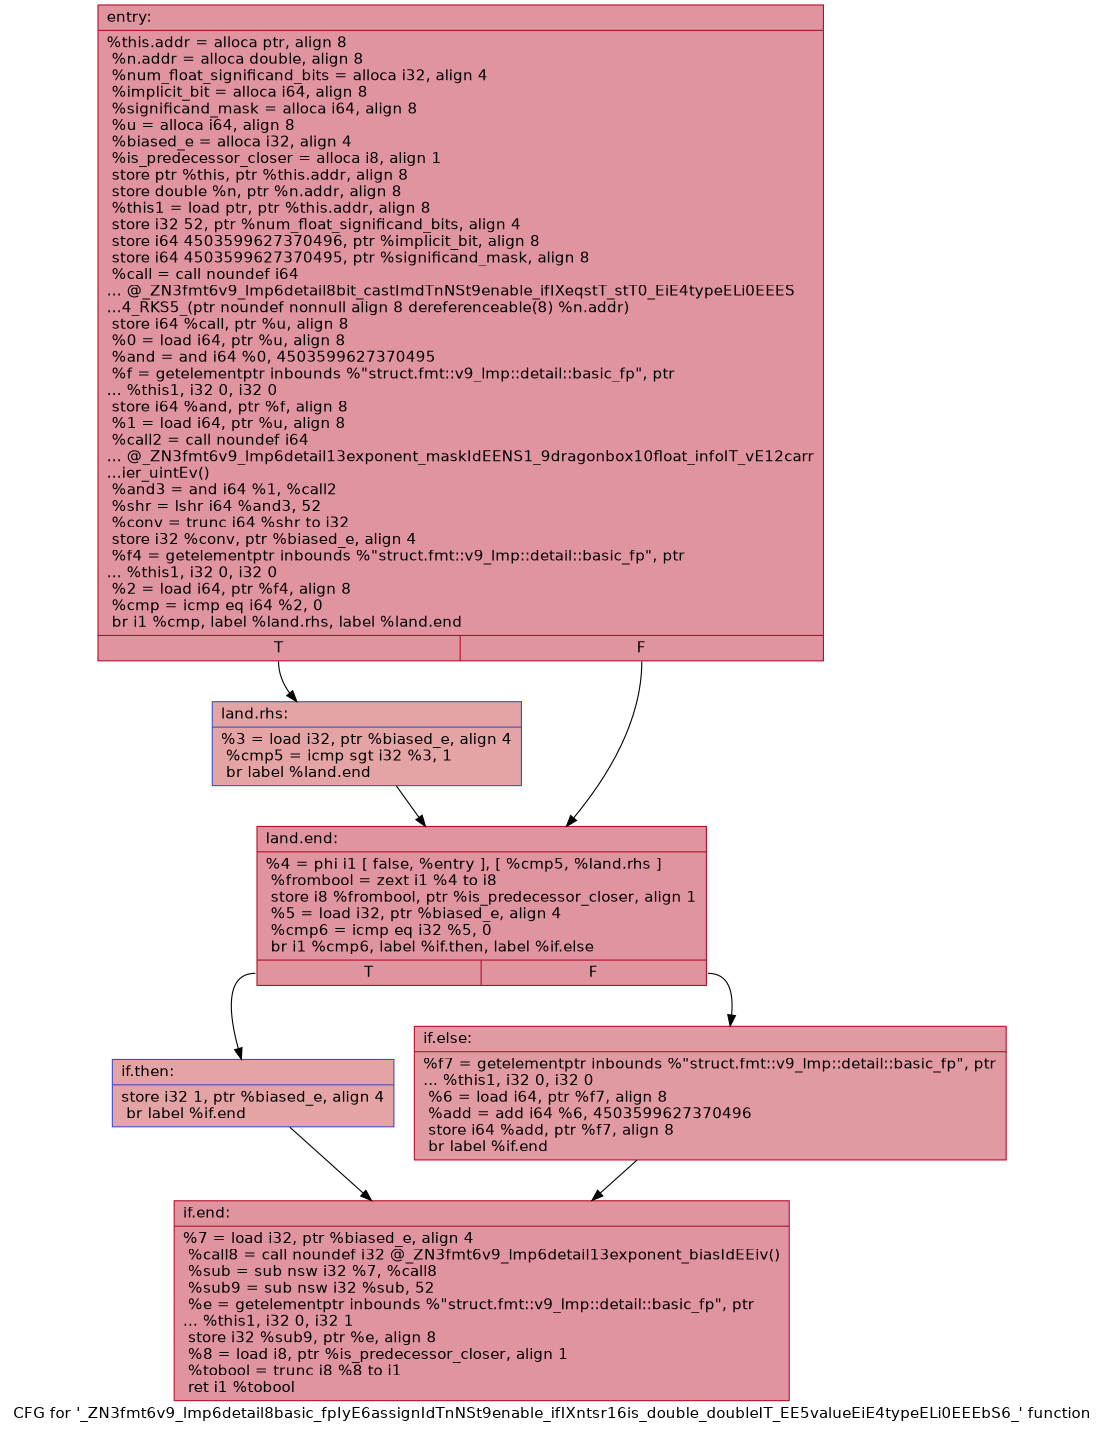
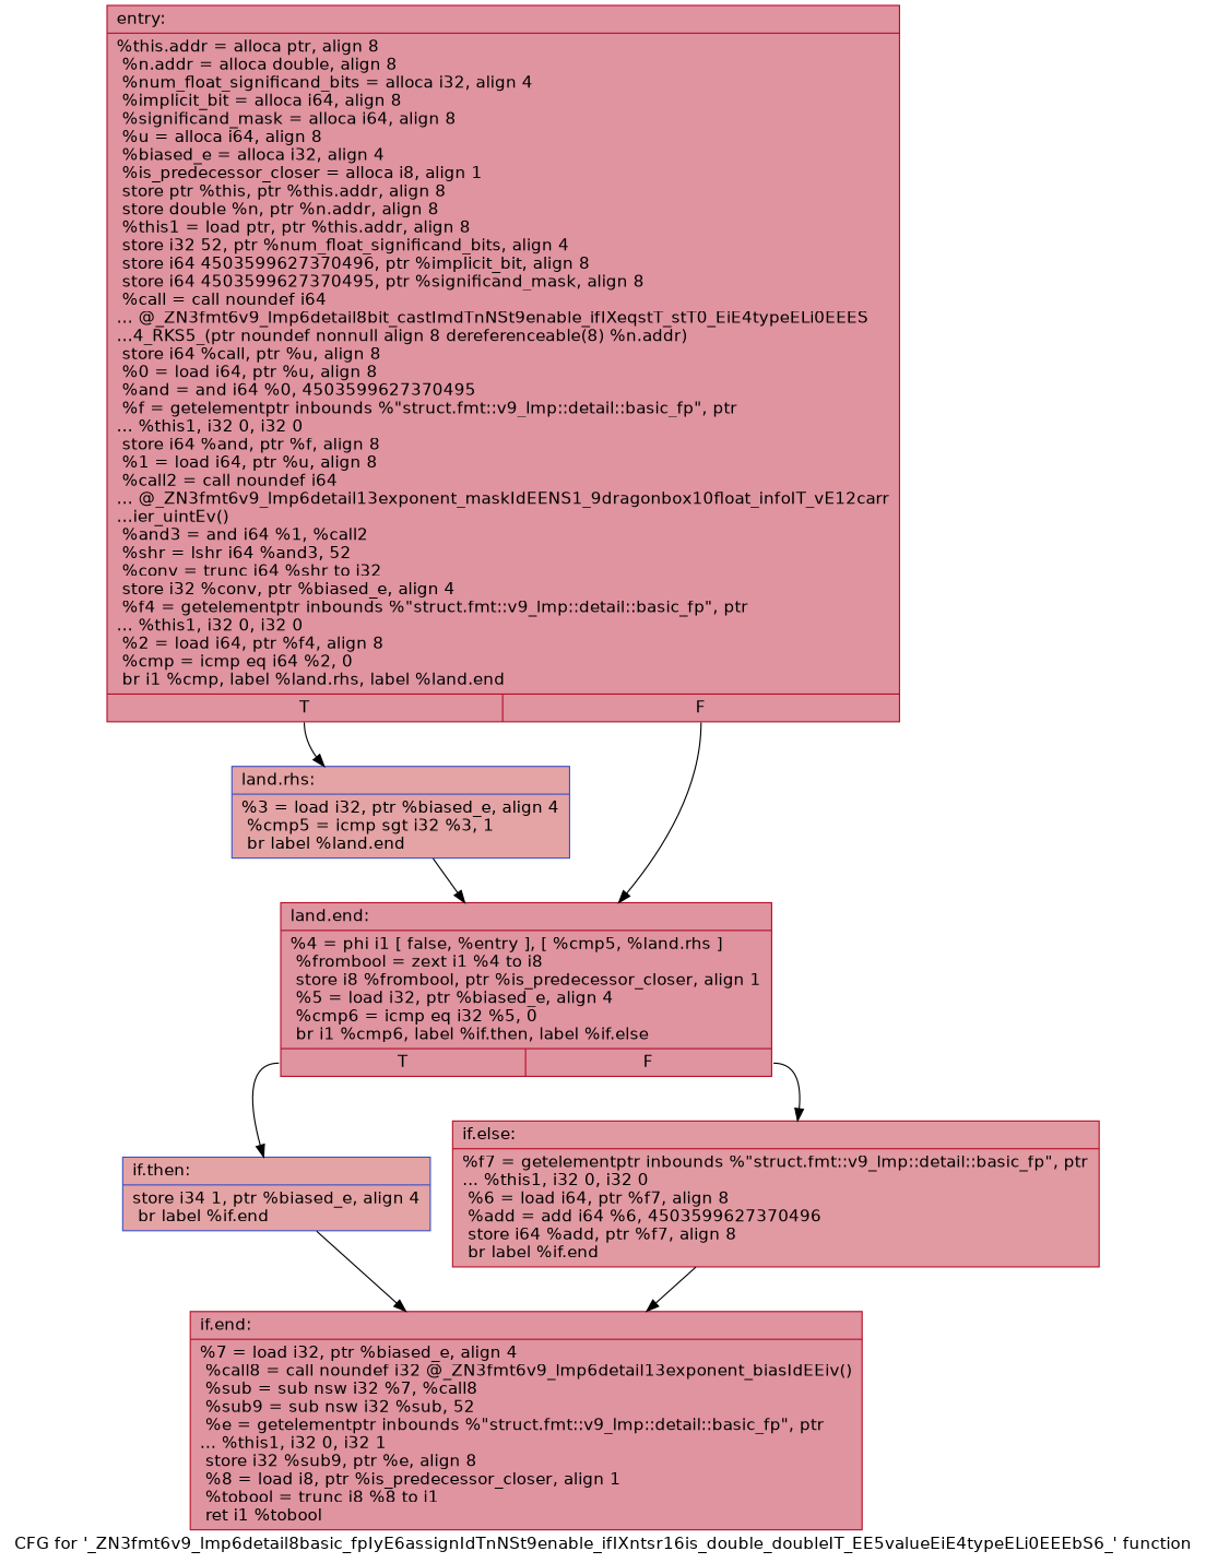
  digraph {
    label="CFG for '_ZN3fmt6v9_lmp6detail8basic_fpIyE6assignIdTnNSt9enable_ifIXntsr16is_double_doubleIT_EE5valueEiE4typeELi0EEEbS6_' function"
    fontname="DejaVu Sans"
    node [color="#b70d28ff" fillcolor="#b70d2870" fontname="DejaVu Sans" shape=record style=filled]
    edge [fontname="DejaVu Sans"]
    n1 [label="{entry:\l|  %this.addr = alloca ptr, align 8\l  %n.addr = alloca double, align 8\l  %num_float_significand_bits = alloca i32, align 4\l  %implicit_bit = alloca i64, align 8\l  %significand_mask = alloca i64, align 8\l  %u = alloca i64, align 8\l  %biased_e = alloca i32, align 4\l  %is_predecessor_closer = alloca i8, align 1\l  store ptr %this, ptr %this.addr, align 8\l  store double %n, ptr %n.addr, align 8\l  %this1 = load ptr, ptr %this.addr, align 8\l  store i32 52, ptr %num_float_significand_bits, align 4\l  store i64 4503599627370496, ptr %implicit_bit, align 8\l  store i64 4503599627370495, ptr %significand_mask, align 8\l  %call = call noundef i64\l... @_ZN3fmt6v9_lmp6detail8bit_castImdTnNSt9enable_ifIXeqstT_stT0_EiE4typeELi0EEES\l...4_RKS5_(ptr noundef nonnull align 8 dereferenceable(8) %n.addr)\l  store i64 %call, ptr %u, align 8\l  %0 = load i64, ptr %u, align 8\l  %and = and i64 %0, 4503599627370495\l  %f = getelementptr inbounds %\"struct.fmt::v9_lmp::detail::basic_fp\", ptr\l... %this1, i32 0, i32 0\l  store i64 %and, ptr %f, align 8\l  %1 = load i64, ptr %u, align 8\l  %call2 = call noundef i64\l... @_ZN3fmt6v9_lmp6detail13exponent_maskIdEENS1_9dragonbox10float_infoIT_vE12carr\l...ier_uintEv()\l  %and3 = and i64 %1, %call2\l  %shr = lshr i64 %and3, 52\l  %conv = trunc i64 %shr to i32\l  store i32 %conv, ptr %biased_e, align 4\l  %f4 = getelementptr inbounds %\"struct.fmt::v9_lmp::detail::basic_fp\", ptr\l... %this1, i32 0, i32 0\l  %2 = load i64, ptr %f4, align 8\l  %cmp = icmp eq i64 %2, 0\l  br i1 %cmp, label %land.rhs, label %land.end\l|{<s0>T|<s1>F}}"]
    n2 [color="#3d50c3ff" fillcolor="#c32e3170" label="{land.rhs:\l|  %3 = load i32, ptr %biased_e, align 4\l  %cmp5 = icmp sgt i32 %3, 1\l  br label %land.end\l}"]
    n3 [label="{land.end:\l|  %4 = phi i1 [ false, %entry ], [ %cmp5, %land.rhs ]\l  %frombool = zext i1 %4 to i8\l  store i8 %frombool, ptr %is_predecessor_closer, align 1\l  %5 = load i32, ptr %biased_e, align 4\l  %cmp6 = icmp eq i32 %5, 0\l  br i1 %cmp6, label %if.then, label %if.else\l|{<s0>T|<s1>F}}"]
-   n4 [color="#3d50c3ff" fillcolor="#c32e3170" label="{if.then:\l|  store i32 1, ptr %biased_e, align 4\l  br label %if.end\l}"]
+   n4 [color="#3d50c3ff" fillcolor="#c32e3170" label="{if.then:\l|  store i34 1, ptr %biased_e, align 4\l  br label %if.end\l}"]
    n5 [fillcolor="#bb1b2c70" label="{if.else:\l|  %f7 = getelementptr inbounds %\"struct.fmt::v9_lmp::detail::basic_fp\", ptr\l... %this1, i32 0, i32 0\l  %6 = load i64, ptr %f7, align 8\l  %add = add i64 %6, 4503599627370496\l  store i64 %add, ptr %f7, align 8\l  br label %if.end\l}"]
    n6 [label="{if.end:\l|  %7 = load i32, ptr %biased_e, align 4\l  %call8 = call noundef i32 @_ZN3fmt6v9_lmp6detail13exponent_biasIdEEiv()\l  %sub = sub nsw i32 %7, %call8\l  %sub9 = sub nsw i32 %sub, 52\l  %e = getelementptr inbounds %\"struct.fmt::v9_lmp::detail::basic_fp\", ptr\l... %this1, i32 0, i32 1\l  store i32 %sub9, ptr %e, align 8\l  %8 = load i8, ptr %is_predecessor_closer, align 1\l  %tobool = trunc i8 %8 to i1\l  ret i1 %tobool\l}"]
    n1 -> n2 [tailport=s0]
    n1 -> n3 [tailport=s1]
    n2 -> n3
    n3 -> n4 [tailport=s0]
    n3 -> n5 [tailport=s1]
    n4 -> n6
    n5 -> n6
  }
